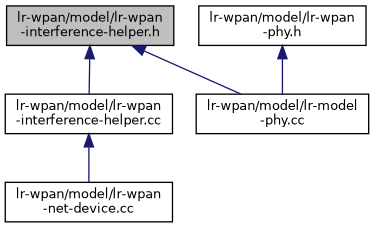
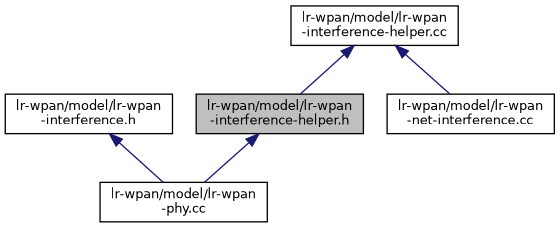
  digraph {
    node [color=black fillcolor=white fontname=Helvetica fontsize=10 shape=record style=filled]
    edge [color=midnightblue dir=back fontname=Helvetica fontsize=10 labelfontname=Helvetica labelfontsize=10 style=solid]
    n1 [fillcolor=grey75 fontcolor=black height=0.2 label="lr-wpan/model/lr-wpan\l-interference-helper.h" width=0.4]
    n2 [height=0.2 label="lr-wpan/model/lr-wpan\l-interference-helper.cc" width=0.4]
-   n3 [height=0.2 label="lr-wpan/model/lr-model\l-phy.cc" width=0.4]
-   n4 [height=0.2 label="lr-wpan/model/lr-wpan\l-net-device.cc" width=0.4]
-   n5 [height=0.2 label="lr-wpan/model/lr-wpan\l-phy.h" width=0.4]
-   n1 -> n2
+   n3 [height=0.2 label="lr-wpan/model/lr-wpan\l-phy.cc" width=0.4]
+   n4 [height=0.2 label="lr-wpan/model/lr-wpan\l-net-interference.cc" width=0.4]
+   n5 [height=0.2 label="lr-wpan/model/lr-wpan\l-interference.h" width=0.4]
+   n2 -> n1
    n1 -> n3
    n2 -> n4
    n5 -> n3
  }
